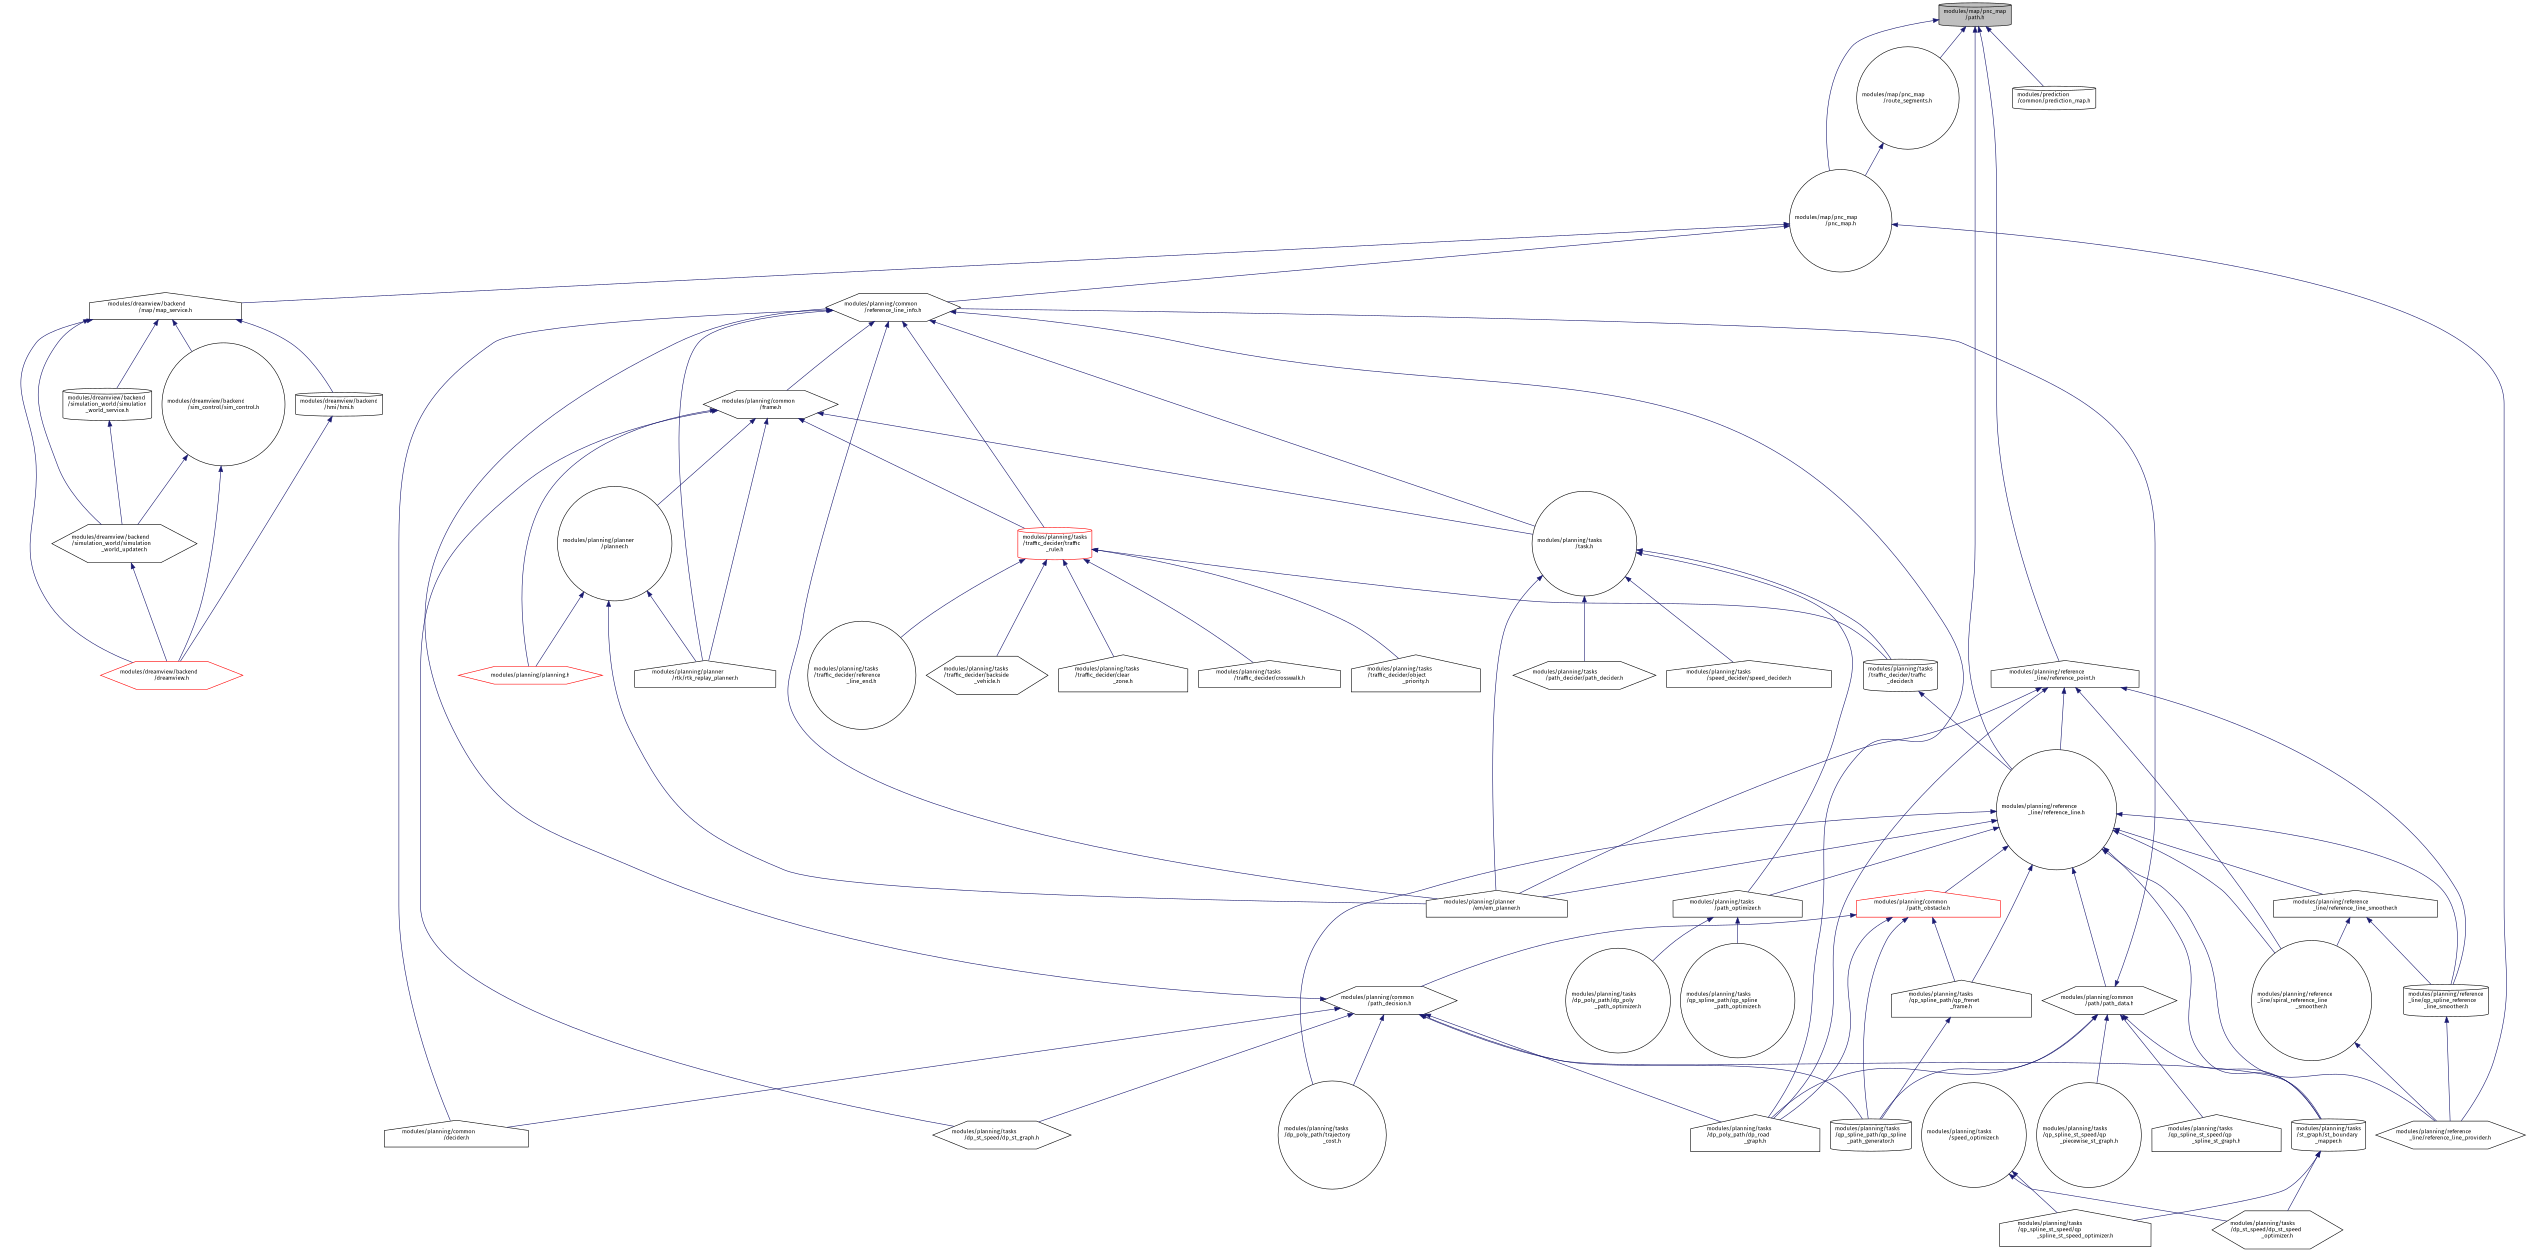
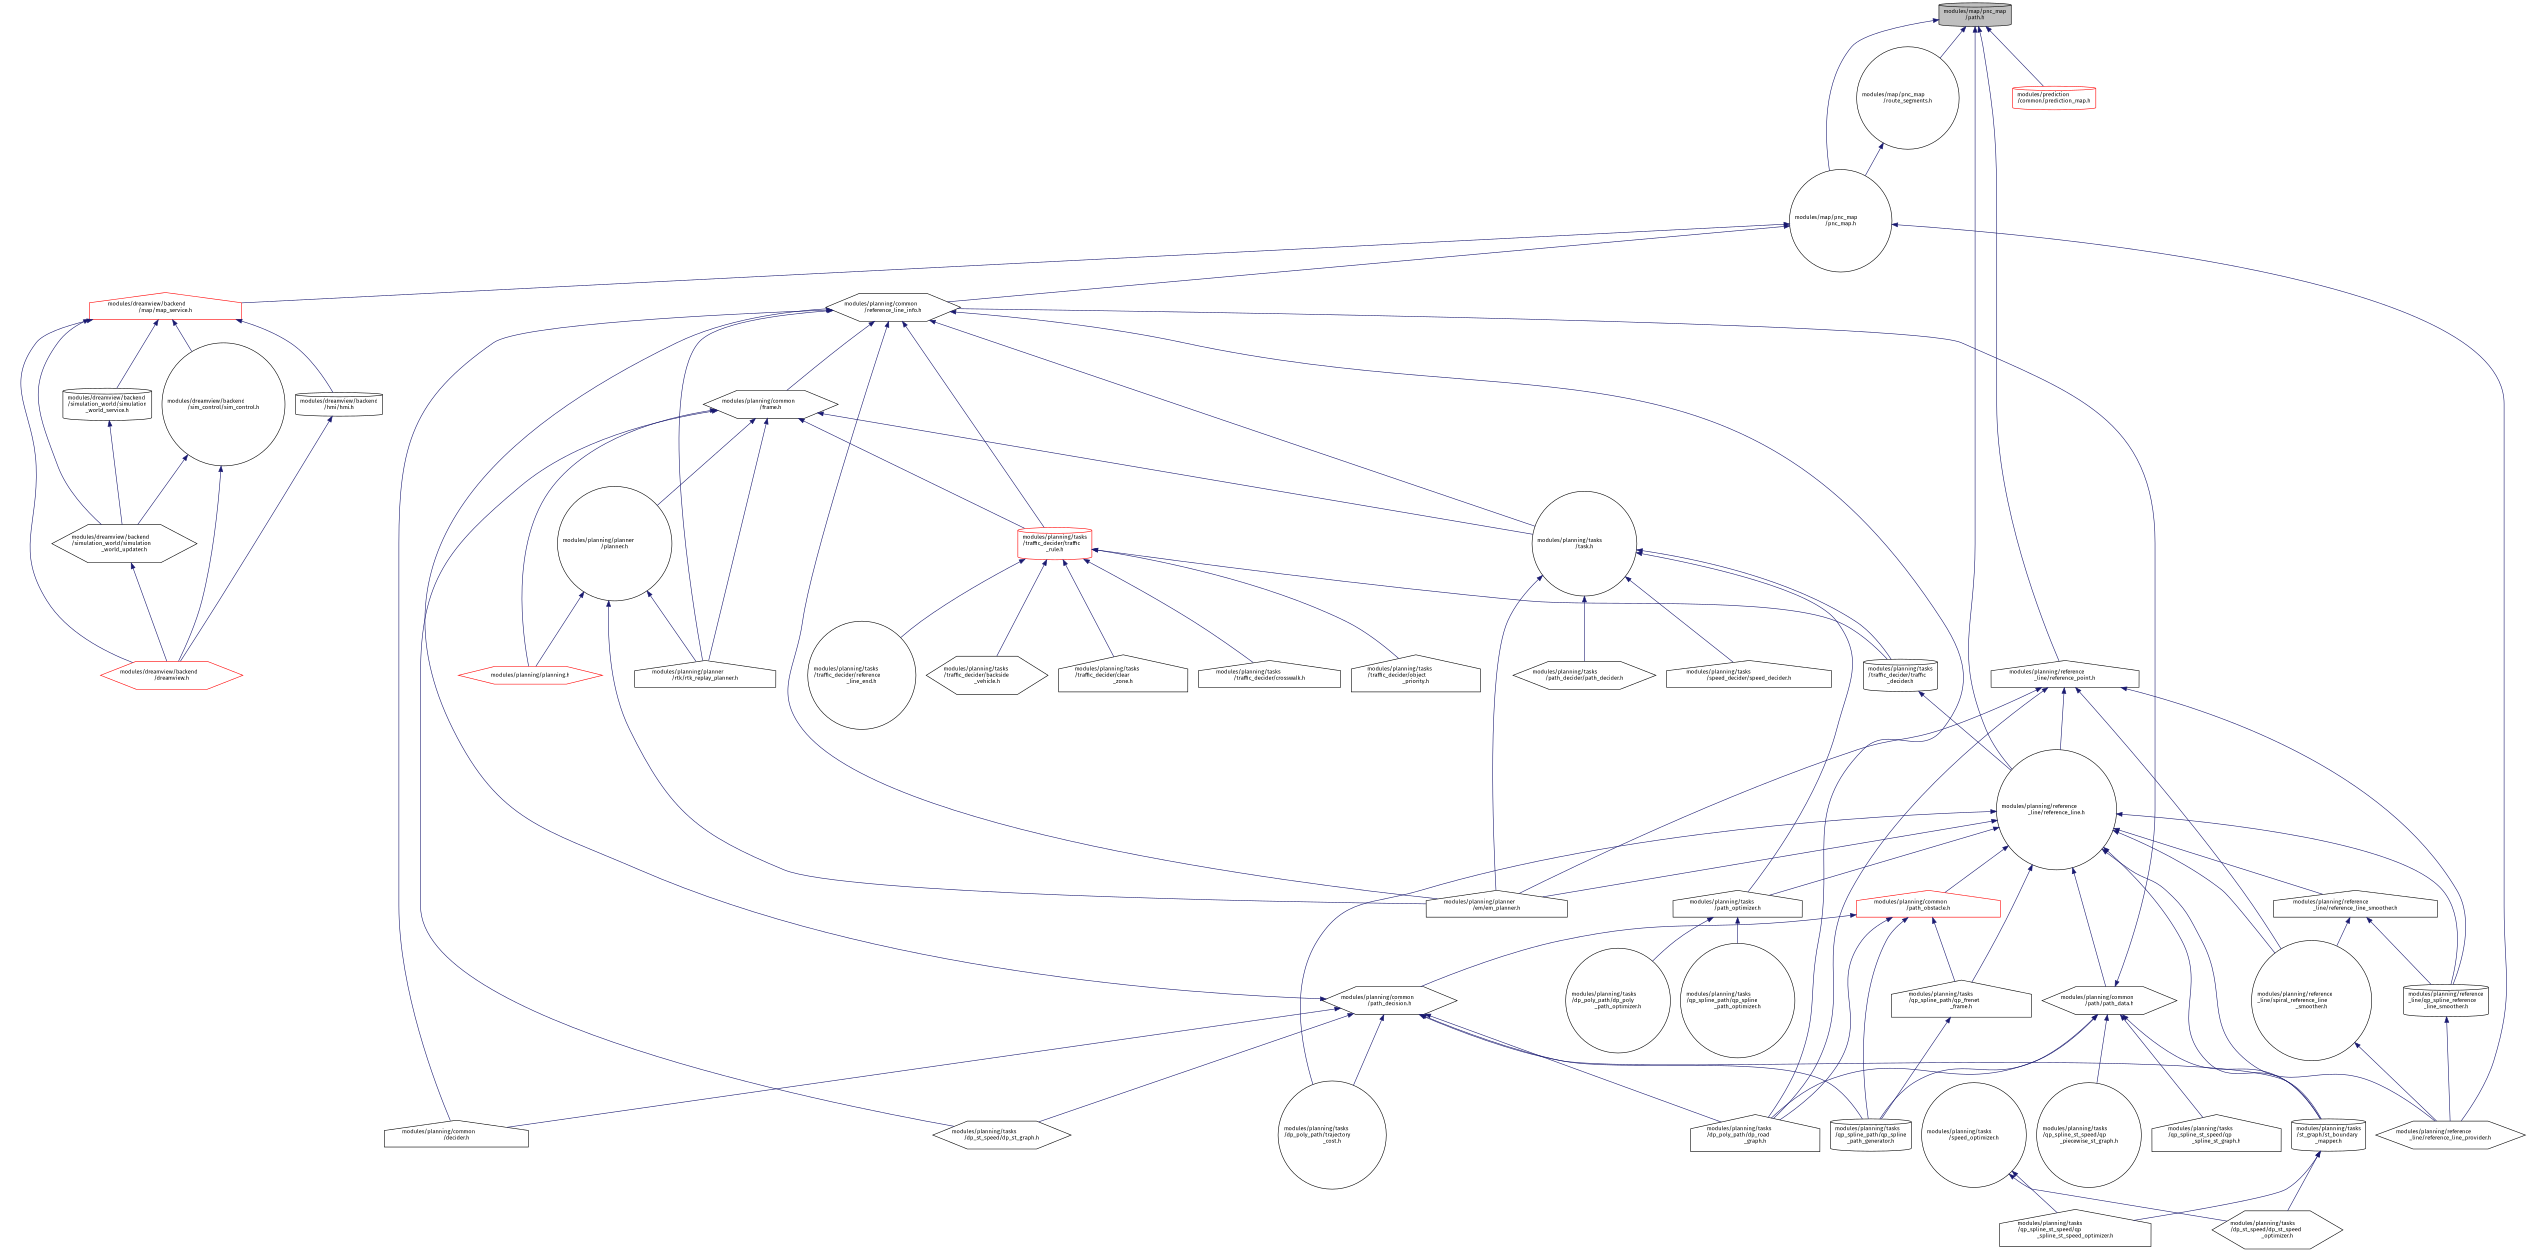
  digraph {
    fontname="Fira Sans"
    node [color=black fillcolor=white fontname="Fira Sans" fontsize=10 shape=house style=filled]
    edge [color=midnightblue dir=back fontname="Fira Sans" fontsize=10 labelfontname=Helvetica labelfontsize=10 style=solid]
    n1 [fillcolor=grey75 fontcolor=black height=0.2 label="modules/map/pnc_map\l/path.h" shape=cylinder width=0.4]
    n2 [height=0.2 label="modules/map/pnc_map\l/pnc_map.h" shape=circle width=0.4]
    n3 [height=0.2 label="modules/map/pnc_map\l/route_segments.h" shape=circle width=0.4]
    n4 [height=0.2 label="modules/planning/reference\l_line/reference_line.h" shape=circle width=0.4]
    n5 [height=0.2 label="modules/planning/reference\l_line/reference_point.h" width=0.4]
-   n6 [height=0.2 label="modules/prediction\l/common/prediction_map.h" shape=cylinder width=0.4]
-   n7 [height=0.2 label="modules/dreamview/backend\l/map/map_service.h" width=0.4]
+   n6 [color=red height=0.2 label="modules/prediction\l/common/prediction_map.h" shape=cylinder width=0.4]
+   n7 [color=red height=0.2 label="modules/dreamview/backend\l/map/map_service.h" width=0.4]
    n8 [height=0.2 label="modules/planning/common\l/reference_line_info.h" shape=hexagon width=0.4]
    n9 [height=0.2 label="modules/planning/reference\l_line/reference_line_provider.h" shape=hexagon width=0.4]
    n10 [height=0.2 label="modules/planning/planner\l/em/em_planner.h" width=0.4]
    n11 [height=0.2 label="modules/planning/tasks\l/path_optimizer.h" width=0.4]
    n12 [color=red height=0.2 label="modules/planning/common\l/path_obstacle.h" width=0.4]
    n13 [height=0.2 label="modules/planning/tasks\l/dp_poly_path/trajectory\l_cost.h" shape=circle width=0.4]
    n14 [height=0.2 label="modules/planning/tasks\l/st_graph/st_boundary\l_mapper.h" shape=cylinder width=0.4]
    n15 [height=0.2 label="modules/planning/tasks\l/qp_spline_path/qp_frenet\l_frame.h" width=0.4]
    n16 [height=0.2 label="modules/planning/common\l/path/path_data.h" shape=hexagon width=0.4]
    n17 [height=0.2 label="modules/planning/reference\l_line/qp_spline_reference\l_line_smoother.h" shape=cylinder width=0.4]
    n18 [height=0.2 label="modules/planning/reference\l_line/reference_line_smoother.h" width=0.4]
    n19 [height=0.2 label="modules/planning/reference\l_line/spiral_reference_line\l_smoother.h" shape=circle width=0.4]
    n20 [height=0.2 label="modules/planning/tasks\l/dp_poly_path/dp_road\l_graph.h" width=0.4]
    n21 [color=red height=0.2 label="modules/dreamview/backend\l/dreamview.h" shape=hexagon width=0.4]
    n22 [height=0.2 label="modules/dreamview/backend\l/simulation_world/simulation\l_world_updater.h" shape=hexagon width=0.4]
    n23 [height=0.2 label="modules/dreamview/backend\l/sim_control/sim_control.h" shape=circle width=0.4]
    n24 [height=0.2 label="modules/dreamview/backend\l/simulation_world/simulation\l_world_service.h" shape=cylinder width=0.4]
    n25 [height=0.2 label="modules/dreamview/backend\l/hmi/hmi.h" shape=cylinder width=0.4]
    n26 [height=0.2 label="modules/planning/common\l/decider.h" width=0.4]
    n27 [height=0.2 label="modules/planning/common\l/frame.h" shape=hexagon width=0.4]
    n28 [height=0.2 label="modules/planning/planner\l/rtk/rtk_replay_planner.h" width=0.4]
    n29 [height=0.2 label="modules/planning/tasks\l/task.h" shape=circle width=0.4]
    n30 [color=red height=0.2 label="modules/planning/tasks\l/traffic_decider/traffic\l_rule.h" shape=cylinder width=0.4]
    n31 [color=red height=0.2 label="modules/planning/planning.h" shape=hexagon width=0.4]
    n32 [height=0.2 label="modules/planning/planner\l/planner.h" shape=circle width=0.4]
    n33 [height=0.2 label="modules/planning/tasks\l/dp_st_speed/dp_st_graph.h" shape=hexagon width=0.4]
    n34 [height=0.2 label="modules/planning/tasks\l/path_decider/path_decider.h" shape=hexagon width=0.4]
    n35 [height=0.2 label="modules/planning/tasks\l/speed_decider/speed_decider.h" width=0.4]
    n36 [height=0.2 label="modules/planning/tasks\l/traffic_decider/traffic\l_decider.h" shape=cylinder width=0.4]
    n37 [height=0.2 label="modules/planning/tasks\l/traffic_decider/backside\l_vehicle.h" shape=hexagon width=0.4]
    n38 [height=0.2 label="modules/planning/tasks\l/traffic_decider/clear\l_zone.h" width=0.4]
    n39 [height=0.2 label="modules/planning/tasks\l/traffic_decider/crosswalk.h" width=0.4]
    n40 [height=0.2 label="modules/planning/tasks\l/traffic_decider/object\l_priority.h" width=0.4]
    n41 [height=0.2 label="modules/planning/tasks\l/traffic_decider/reference\l_line_end.h" shape=circle width=0.4]
    n42 [height=0.2 label="modules/planning/tasks\l/dp_poly_path/dp_poly\l_path_optimizer.h" shape=circle width=0.4]
    n43 [height=0.2 label="modules/planning/tasks\l/qp_spline_path/qp_spline\l_path_optimizer.h" shape=circle width=0.4]
    n44 [height=0.2 label="modules/planning/tasks\l/speed_optimizer.h" shape=circle width=0.4]
    n45 [height=0.2 label="modules/planning/tasks\l/dp_st_speed/dp_st_speed\l_optimizer.h" shape=hexagon width=0.4]
    n46 [height=0.2 label="modules/planning/tasks\l/qp_spline_st_speed/qp\l_spline_st_speed_optimizer.h" width=0.4]
    n47 [height=0.2 label="modules/planning/common\l/path_decision.h" shape=hexagon width=0.4]
    n48 [height=0.2 label="modules/planning/tasks\l/qp_spline_path/qp_spline\l_path_generator.h" shape=cylinder width=0.4]
    n49 [height=0.2 label="modules/planning/tasks\l/qp_spline_st_speed/qp\l_piecewise_st_graph.h" shape=circle width=0.4]
    n50 [height=0.2 label="modules/planning/tasks\l/qp_spline_st_speed/qp\l_spline_st_graph.h" width=0.4]
    n1 -> n2
    n1 -> n3
    n1 -> n4
    n1 -> n5
    n1 -> n6
    n2 -> n7
    n2 -> n8
    n2 -> n9
    n3 -> n2
    n4 -> n9
    n4 -> n10
    n4 -> n11
    n4 -> n12
    n4 -> n13
    n4 -> n14
    n4 -> n15
    n4 -> n16
    n4 -> n17
    n4 -> n18
    n4 -> n19
    n5 -> n4
    n5 -> n10
    n5 -> n17
    n5 -> n19
    n5 -> n20
    n7 -> n21
    n7 -> n22
    n7 -> n23
    n7 -> n24
    n7 -> n25
    n8 -> n10
    n8 -> n20
    n8 -> n26
    n8 -> n27
    n8 -> n28
    n8 -> n29
    n8 -> n30
    n11 -> n42
    n11 -> n43
    n12 -> n15
    n12 -> n20
    n12 -> n47
    n12 -> n48
    n14 -> n45
    n14 -> n46
    n15 -> n48
    n16 -> n8
    n16 -> n14
    n16 -> n20
    n16 -> n48
    n16 -> n49
    n16 -> n50
    n17 -> n9
    n18 -> n17
    n18 -> n19
    n19 -> n9
    n22 -> n21
    n23 -> n21
    n23 -> n22
    n24 -> n22
    n25 -> n21
    n27 -> n28
    n27 -> n29
    n27 -> n30
    n27 -> n31
    n27 -> n32
    n27 -> n33
    n29 -> n10
    n29 -> n11
    n29 -> n34
    n29 -> n35
    n29 -> n36
    n30 -> n36
    n30 -> n37
    n30 -> n38
    n30 -> n39
    n30 -> n40
    n30 -> n41
    n32 -> n10
    n32 -> n28
    n32 -> n31
    n36 -> n4
    n44 -> n45
    n44 -> n46
    n47 -> n8
    n47 -> n13
    n47 -> n14
    n47 -> n20
    n47 -> n26
    n47 -> n33
    n47 -> n48
  }
